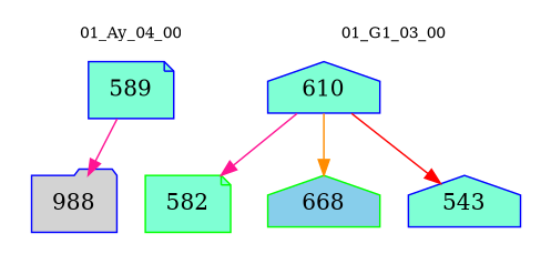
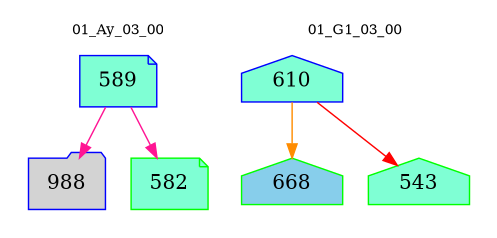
  digraph {
    node [color=blue fillcolor=aquamarine shape=house style=filled]
    edge [color=deeppink]
    n1 [label=589 shape=note]
    n2 [color=green label=582 shape=note]
    n3 [fillcolor=lightgrey label=988 shape=folder]
    n4 [label=610]
    n5 [color=green fillcolor=skyblue label=668]
-   n6 [label=543]
+   n6 [color=green label=543]
    subgraph cluster_1 {
      color=white
      fontsize=10
-     label="01_Ay_04_00"
+     label="01_Ay_03_00"
      n1
      n2
      n3
    }
    subgraph cluster_2 {
      color=white
      fontsize=10
      label="01_G1_03_00"
      n4
      n5
      n6
    }
-   n4 -> n2
+   n1 -> n2
    n1 -> n3
    n4 -> n5 [color=darkorange]
    n4 -> n6 [color=red]
  }
